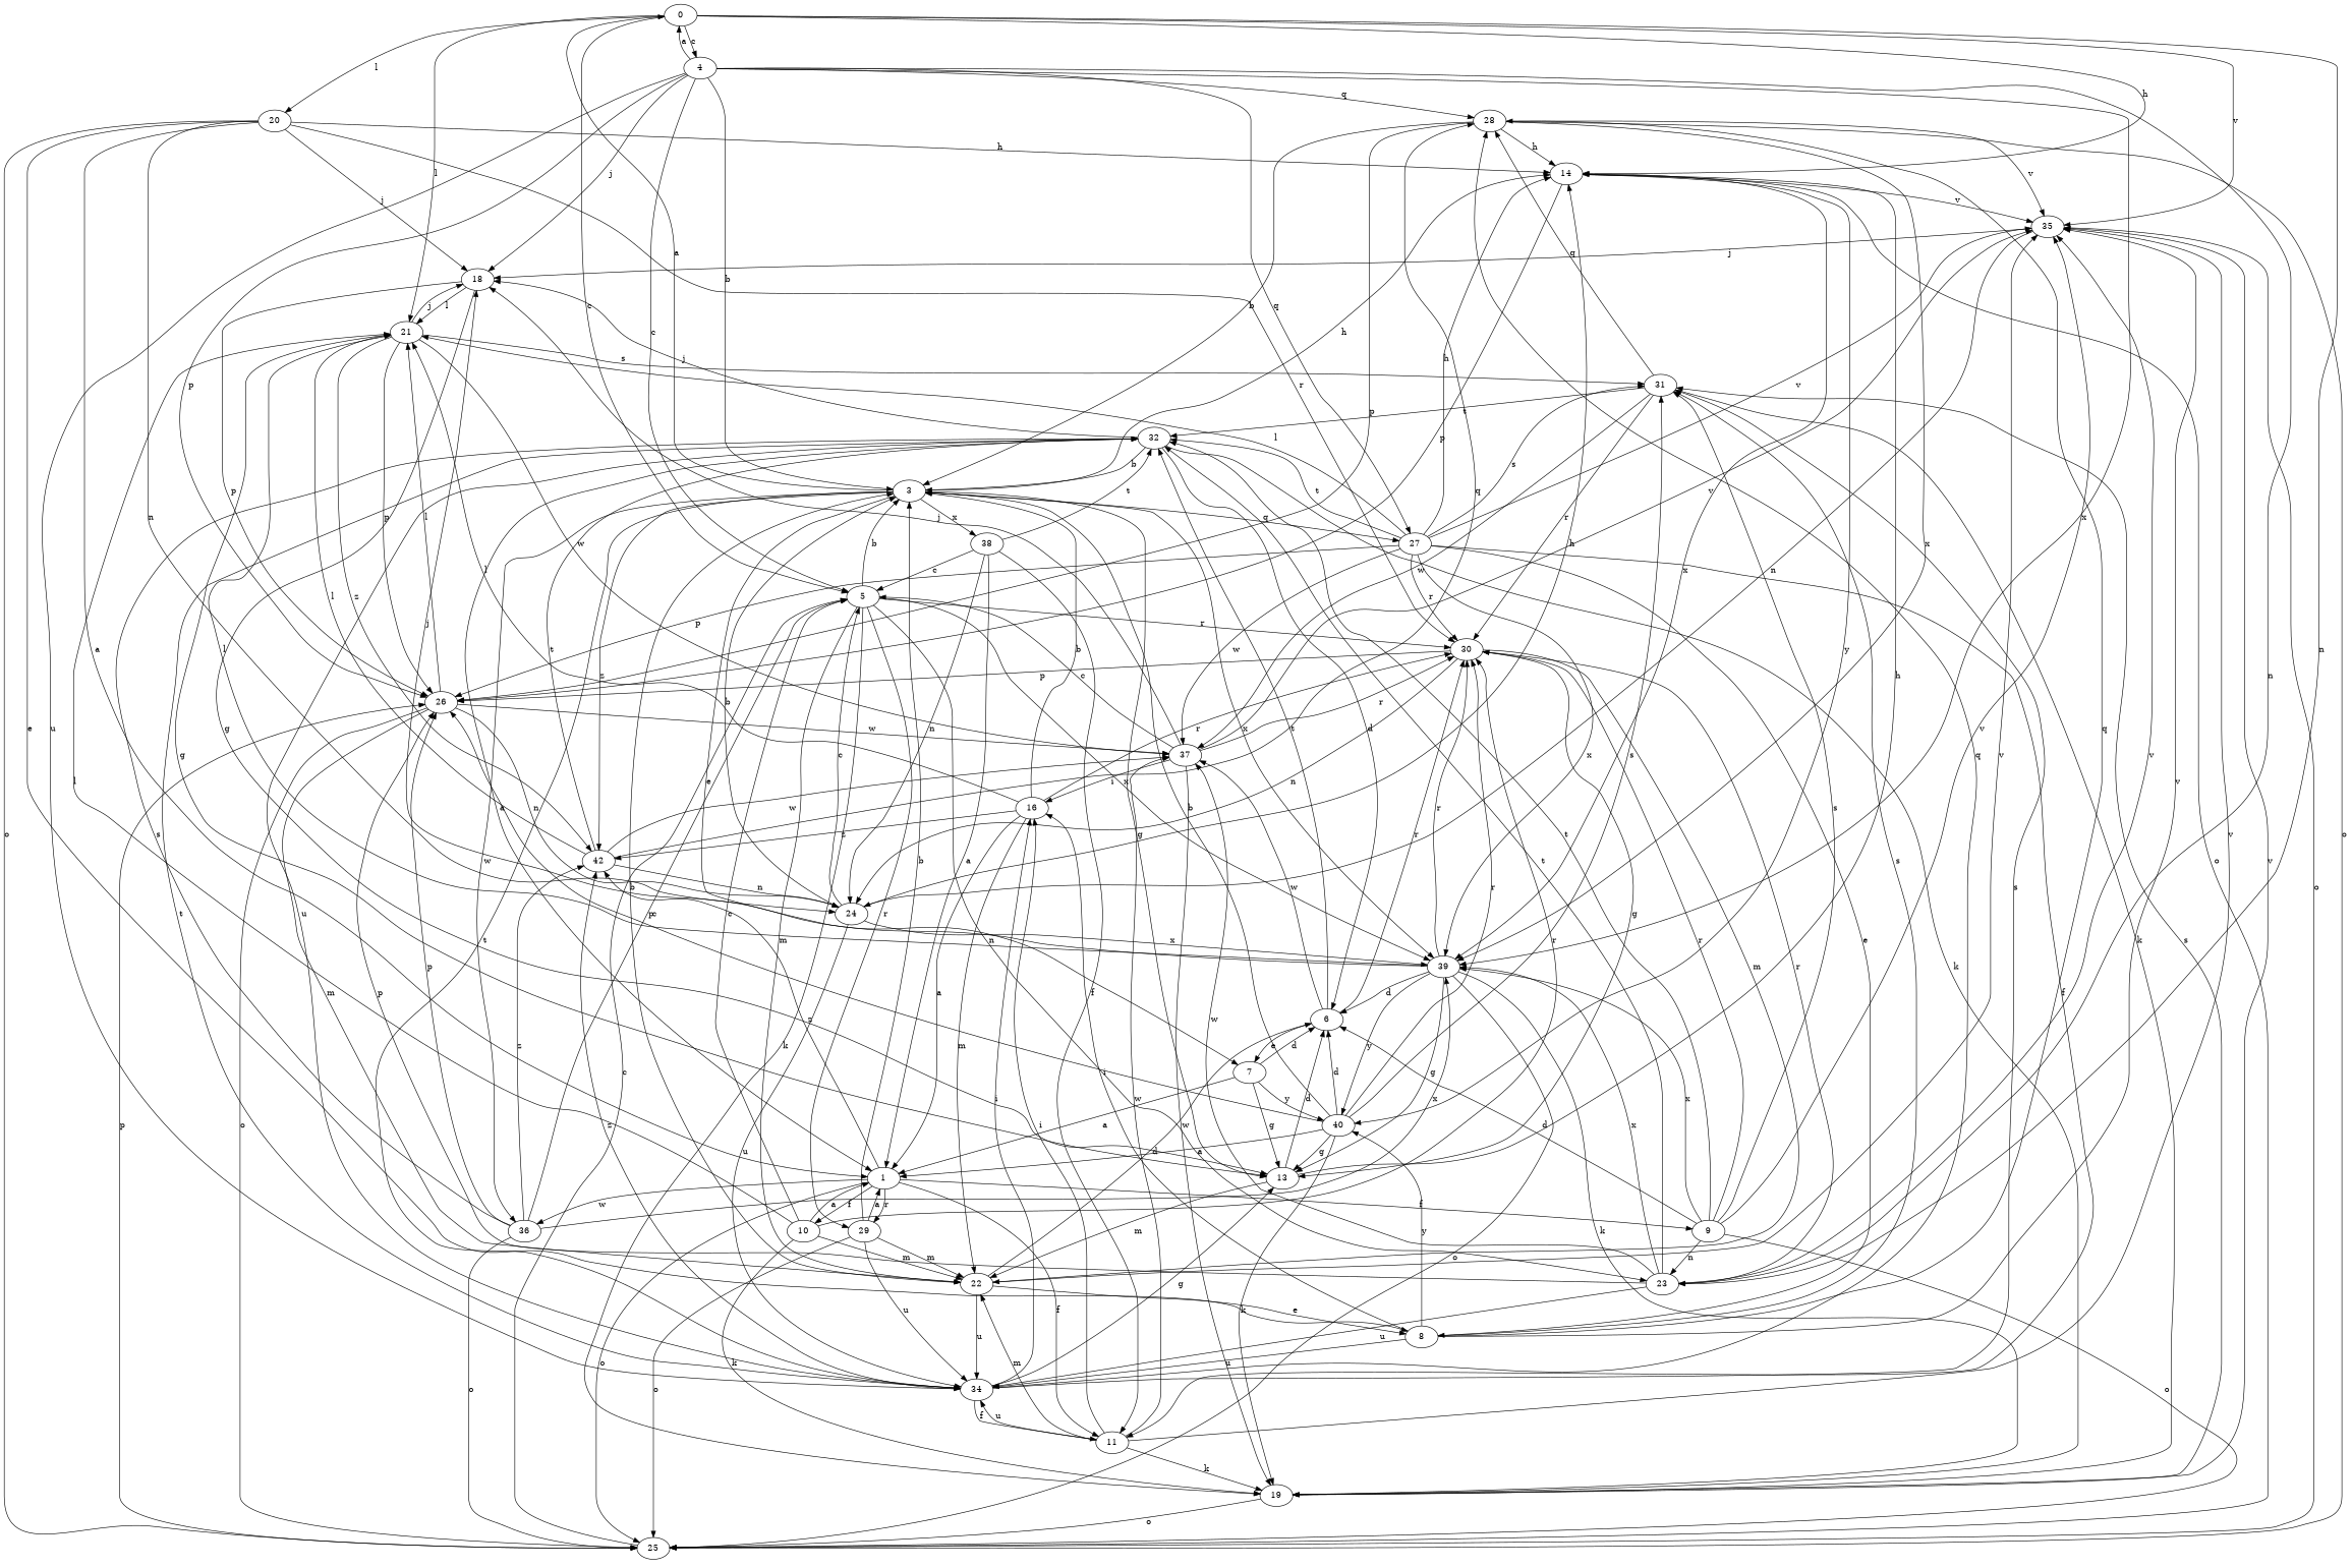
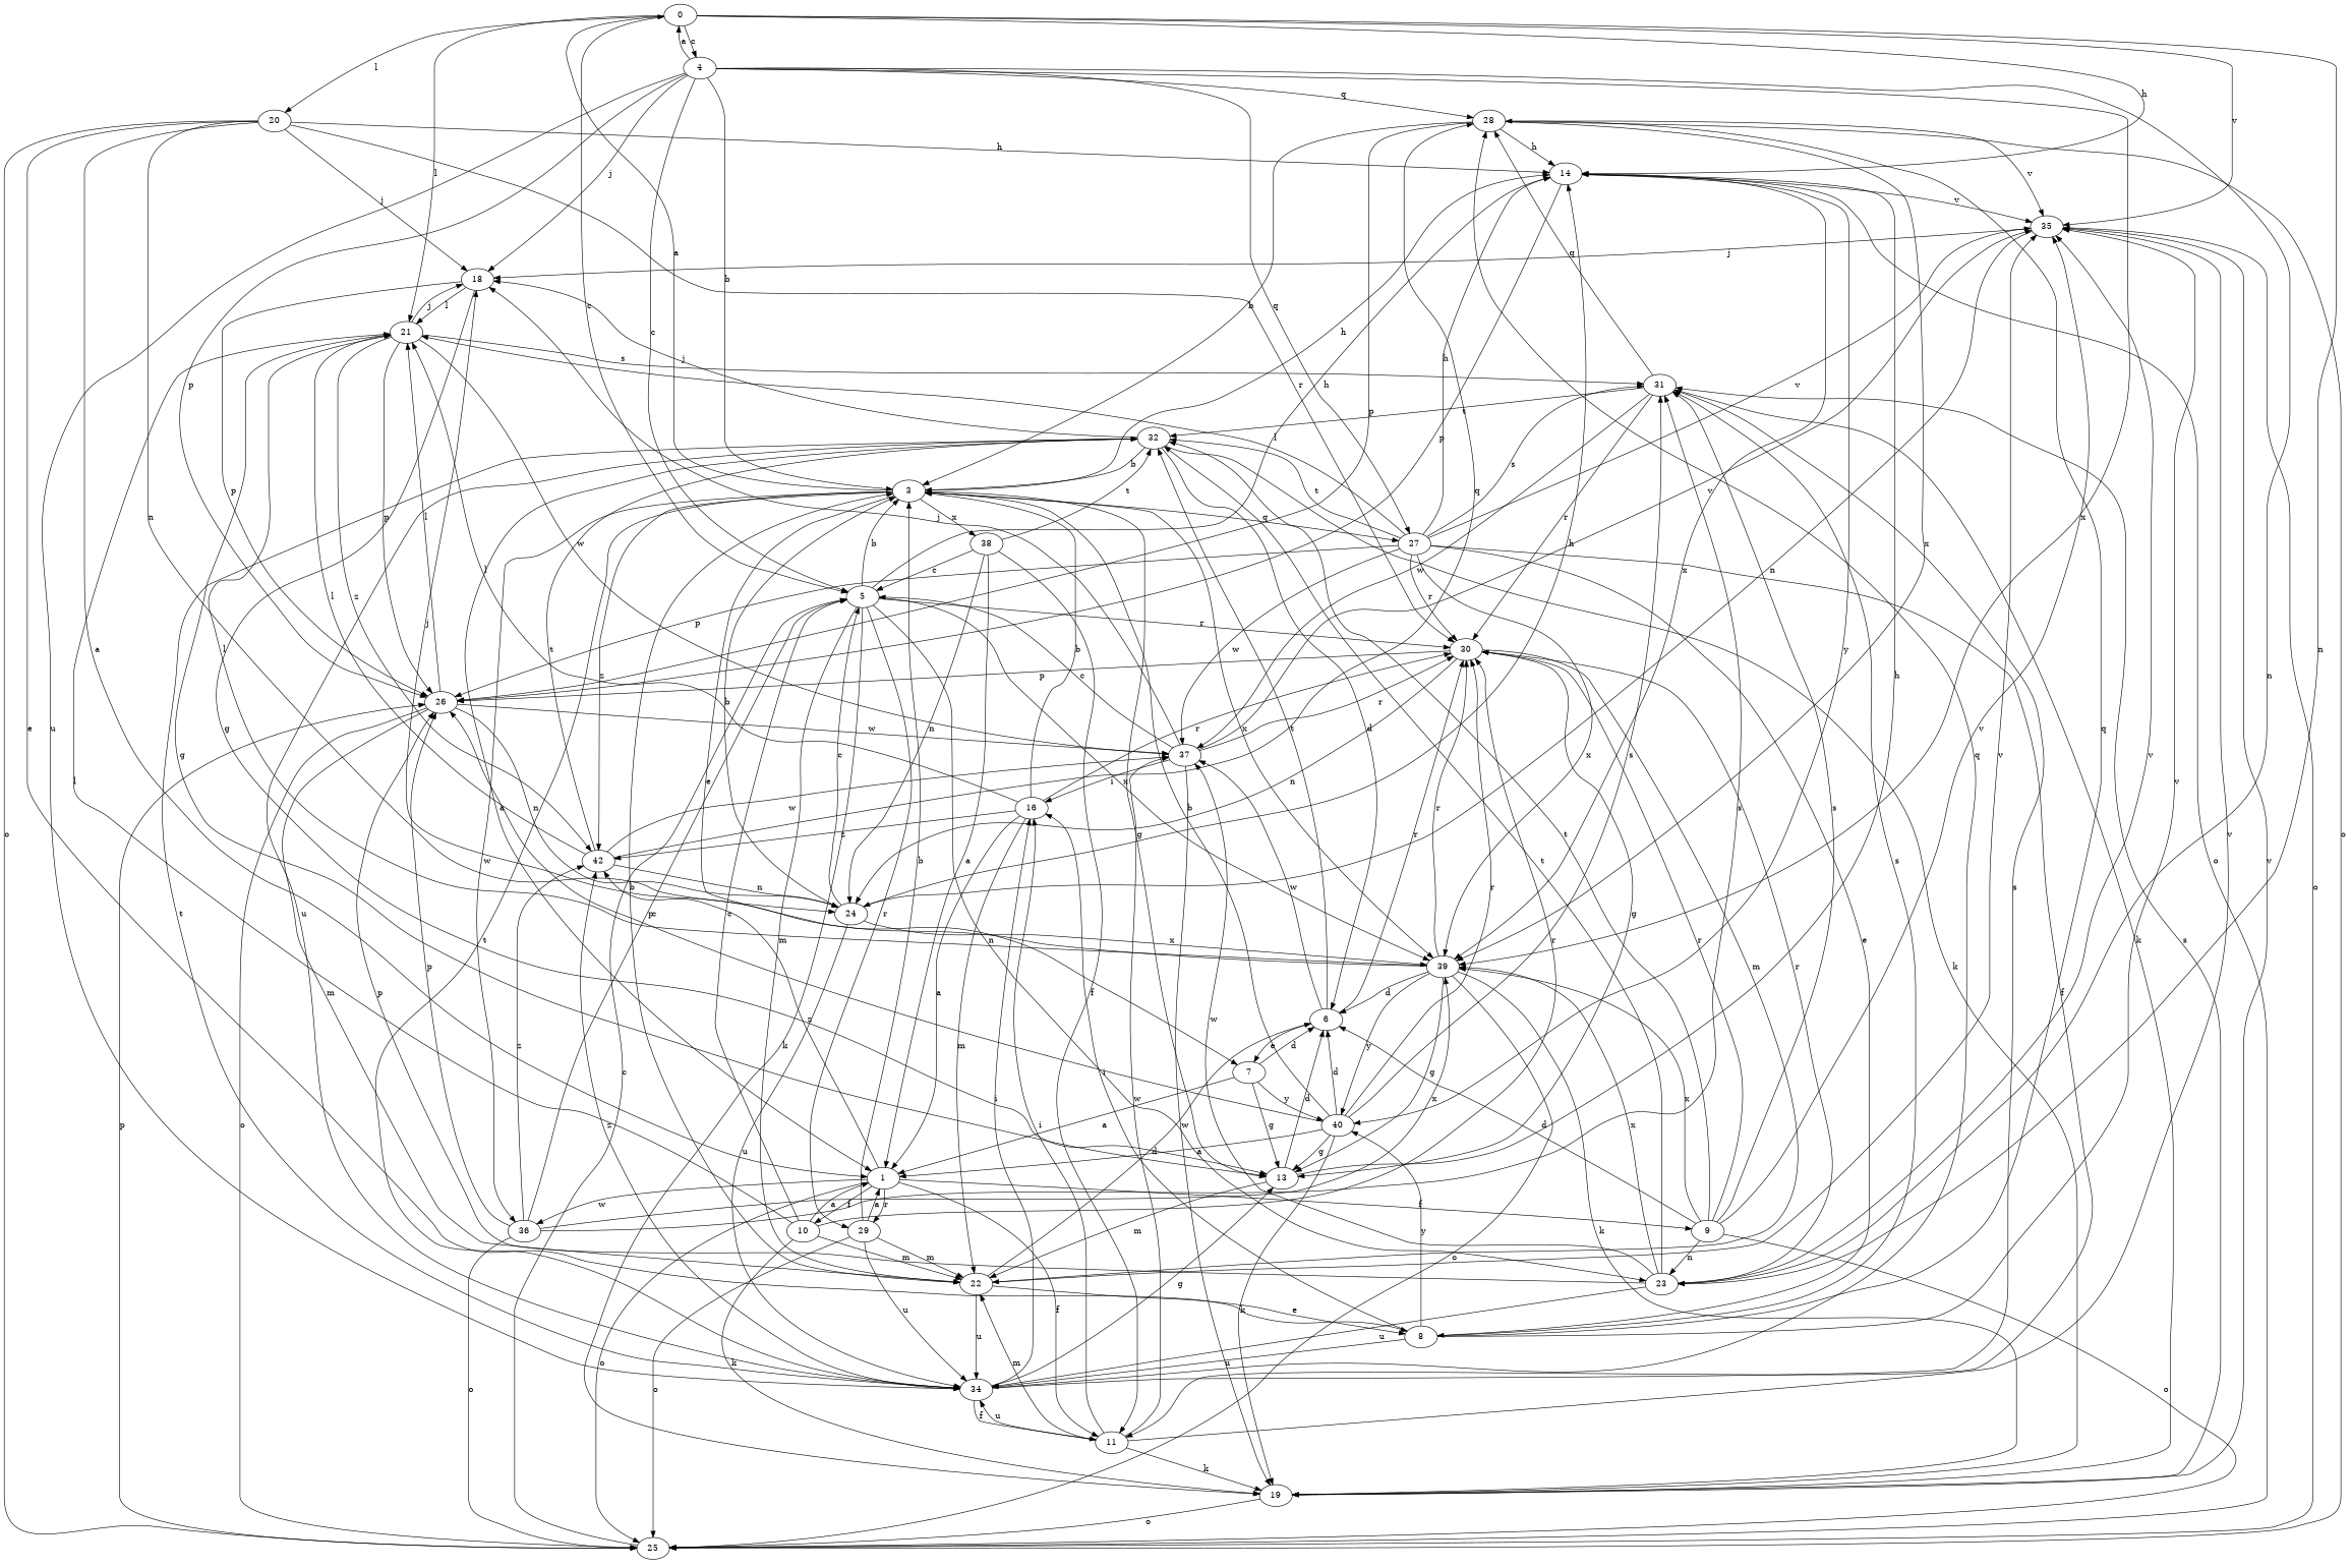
  strict digraph {
    0
    4
    5
    14
    20
    21
    23
    35
    3
    27
    34
    39
    18
    26
    28
    29
    19
    22
    30
    25
    40
    1
    8
    24
    42
    13
    37
    31
    32
    9
    10
    11
    36
    6
    16
    7
    38
    0 -> 4 [label=c]
    0 -> 5 [label=c]
    0 -> 14 [label=h]
    0 -> 20 [label=l]
    0 -> 21 [label=l]
    0 -> 23 [label=n]
    0 -> 35 [label=v]
    4 -> 0 [label=a]
    4 -> 5 [label=c]
    4 -> 23 [label=n]
    4 -> 3 [label=b]
    4 -> 27 [label=q]
    4 -> 34 [label=u]
    4 -> 39 [label=x]
    4 -> 18 [label=j]
    4 -> 26 [label=p]
    4 -> 28 [label=q]
+   5 -> 14 [label=h]
    5 -> 23 [label=n]
    5 -> 3 [label=b]
    5 -> 39 [label=x]
    5 -> 29 [label=r]
    5 -> 19 [label=k]
    5 -> 22 [label=m]
    5 -> 30 [label=r]
    14 -> 35 [label=v]
    14 -> 39 [label=x]
    14 -> 26 [label=p]
    14 -> 25 [label=o]
    14 -> 40 [label=y]
    20 -> 14 [label=h]
    20 -> 18 [label=j]
    20 -> 30 [label=r]
    20 -> 25 [label=o]
    20 -> 1 [label=a]
    20 -> 8 [label=e]
    20 -> 24 [label=n]
    21 -> 18 [label=j]
    21 -> 26 [label=p]
    21 -> 42 [label=z]
    21 -> 13 [label=g]
    21 -> 37 [label=w]
    21 -> 31 [label=s]
    23 -> 35 [label=v]
    23 -> 34 [label=u]
    23 -> 39 [label=x]
    23 -> 26 [label=p]
    23 -> 30 [label=r]
    23 -> 37 [label=w]
    23 -> 32 [label=t]
    35 -> 18 [label=j]
    35 -> 25 [label=o]
    35 -> 24 [label=n]
    3 -> 0 [label=a]
    3 -> 14 [label=h]
    3 -> 27 [label=q]
    3 -> 34 [label=t]
    3 -> 39 [label=x]
    3 -> 42 [label=z]
    3 -> 13 [label=g]
    3 -> 36 [label=w]
    3 -> 7 [label=e]
    3 -> 38 [label=x]
    27 -> 14 [label=h]
    27 -> 21 [label=l]
    27 -> 35 [label=v]
    27 -> 39 [label=x]
    27 -> 26 [label=p]
    27 -> 30 [label=r]
    27 -> 8 [label=e]
    27 -> 37 [label=w]
    27 -> 31 [label=s]
    27 -> 32 [label=t]
    27 -> 11 [label=f]
    34 -> 28 [label=q]
    34 -> 42 [label=z]
    34 -> 13 [label=g]
    34 -> 31 [label=s]
    34 -> 32 [label=t]
    34 -> 11 [label=f]
    34 -> 16 [label=i]
    39 -> 21 [label=l]
    39 -> 18 [label=j]
    39 -> 19 [label=k]
    39 -> 30 [label=r]
    39 -> 25 [label=o]
    39 -> 40 [label=y]
    39 -> 13 [label=g]
    39 -> 6 [label=d]
    18 -> 21 [label=l]
    18 -> 26 [label=p]
    18 -> 13 [label=g]
    26 -> 21 [label=l]
    26 -> 22 [label=m]
    26 -> 25 [label=o]
    26 -> 24 [label=n]
    26 -> 37 [label=w]
    28 -> 14 [label=h]
    28 -> 35 [label=v]
    28 -> 3 [label=b]
    28 -> 39 [label=x]
    28 -> 26 [label=p]
    28 -> 25 [label=o]
    29 -> 3 [label=b]
    29 -> 34 [label=u]
    29 -> 22 [label=m]
    29 -> 25 [label=o]
    29 -> 1 [label=a]
    19 -> 35 [label=v]
    19 -> 25 [label=o]
    19 -> 31 [label=s]
    22 -> 35 [label=v]
    22 -> 3 [label=b]
    22 -> 34 [label=u]
    22 -> 8 [label=e]
    22 -> 6 [label=d]
    30 -> 26 [label=p]
    30 -> 22 [label=m]
    30 -> 24 [label=n]
    30 -> 13 [label=g]
    25 -> 5 [label=c]
    25 -> 26 [label=p]
    40 -> 3 [label=b]
    40 -> 26 [label=p]
    40 -> 19 [label=k]
    40 -> 30 [label=r]
    40 -> 1 [label=a]
    40 -> 13 [label=g]
    40 -> 31 [label=s]
    40 -> 6 [label=d]
    1 -> 29 [label=r]
    1 -> 25 [label=o]
    1 -> 42 [label=z]
    1 -> 9 [label=f]
    1 -> 10 [label=f]
    1 -> 11 [label=f]
    1 -> 36 [label=w]
    8 -> 35 [label=v]
    8 -> 34 [label=u]
    8 -> 28 [label=q]
    8 -> 40 [label=y]
    8 -> 31 [label=s]
    8 -> 16 [label=i]
    24 -> 5 [label=c]
    24 -> 14 [label=h]
    24 -> 3 [label=b]
    24 -> 34 [label=u]
    24 -> 39 [label=x]
    42 -> 21 [label=l]
    42 -> 28 [label=q]
    42 -> 24 [label=n]
    42 -> 37 [label=w]
    42 -> 32 [label=t]
    13 -> 14 [label=h]
    13 -> 22 [label=m]
    13 -> 6 [label=d]
    37 -> 5 [label=c]
    37 -> 35 [label=v]
    37 -> 18 [label=j]
    37 -> 19 [label=w]
    37 -> 30 [label=r]
    37 -> 16 [label=i]
    31 -> 28 [label=q]
    31 -> 19 [label=k]
    31 -> 30 [label=r]
    31 -> 37 [label=w]
    31 -> 32 [label=t]
    32 -> 3 [label=b]
    32 -> 34 [label=u]
    32 -> 18 [label=j]
    32 -> 19 [label=k]
    32 -> 1 [label=a]
    32 -> 6 [label=d]
    9 -> 23 [label=n]
    9 -> 35 [label=v]
    9 -> 39 [label=x]
    9 -> 30 [label=r]
    9 -> 25 [label=o]
    9 -> 31 [label=s]
    9 -> 32 [label=t]
    9 -> 6 [label=d]
    10 -> 5 [label=c]
    10 -> 21 [label=l]
    10 -> 19 [label=k]
    10 -> 22 [label=m]
    10 -> 30 [label=r]
    10 -> 1 [label=a]
    11 -> 35 [label=v]
    11 -> 34 [label=u]
    11 -> 19 [label=k]
    11 -> 22 [label=m]
    11 -> 37 [label=w]
    11 -> 16 [label=i]
    36 -> 5 [label=c]
    36 -> 39 [label=x]
    36 -> 26 [label=p]
    36 -> 25 [label=o]
    36 -> 42 [label=z]
-   36 -> 32 [label=s]
+   36 -> 31 [label=s]
    6 -> 30 [label=r]
    6 -> 37 [label=w]
    6 -> 32 [label=t]
    6 -> 7 [label=e]
    16 -> 21 [label=l]
    16 -> 3 [label=b]
    16 -> 22 [label=m]
    16 -> 30 [label=r]
    16 -> 1 [label=a]
    16 -> 42 [label=z]
    7 -> 40 [label=y]
    7 -> 1 [label=a]
    7 -> 13 [label=g]
    7 -> 6 [label=d]
    38 -> 5 [label=c]
    38 -> 1 [label=a]
    38 -> 24 [label=n]
    38 -> 32 [label=t]
    38 -> 11 [label=f]
  }
